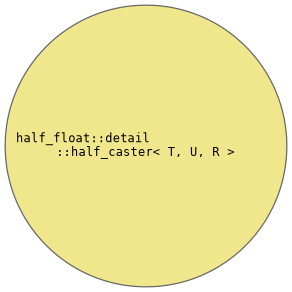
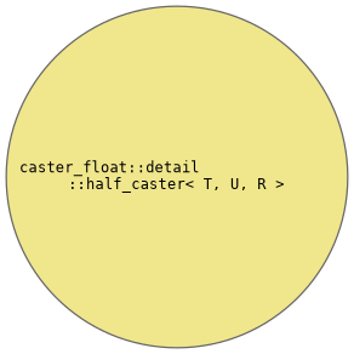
  digraph {
    rankdir=LR
    fontname="DejaVu Sans Mono"
-   n1 [color=grey40 fillcolor=khaki fontname="DejaVu Sans Mono" fontsize=10 height=0.2 label="half_float::detail\l::half_caster\< T, U, R \>" shape=circle style=filled width=0.4]
+   n1 [color=grey40 fillcolor=khaki fontname="DejaVu Sans Mono" fontsize=10 height=0.2 label="caster_float::detail\l::half_caster\< T, U, R \>" shape=circle style=filled width=0.4]
  }
